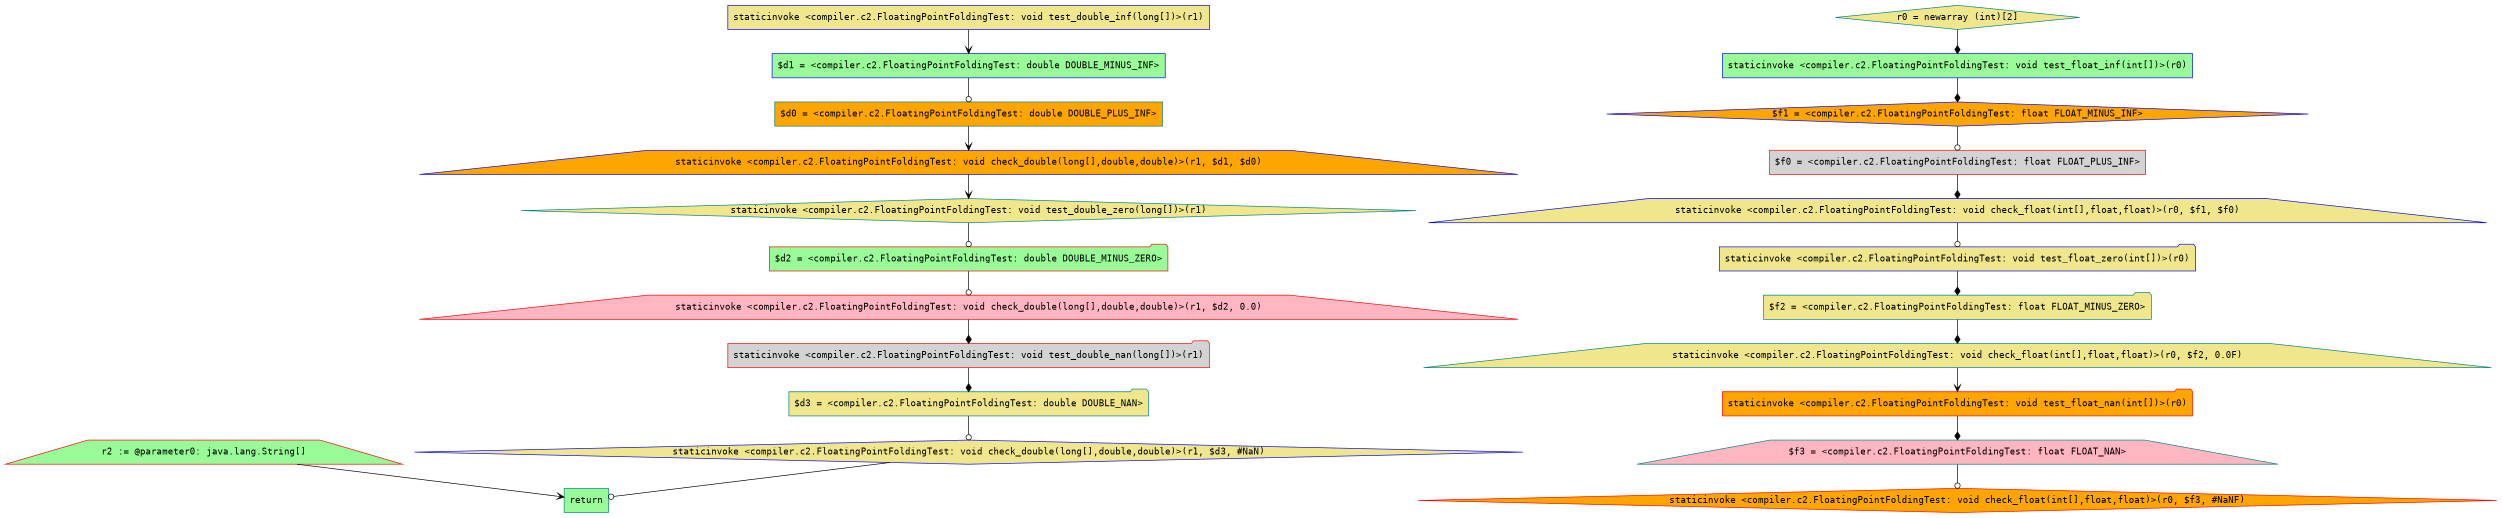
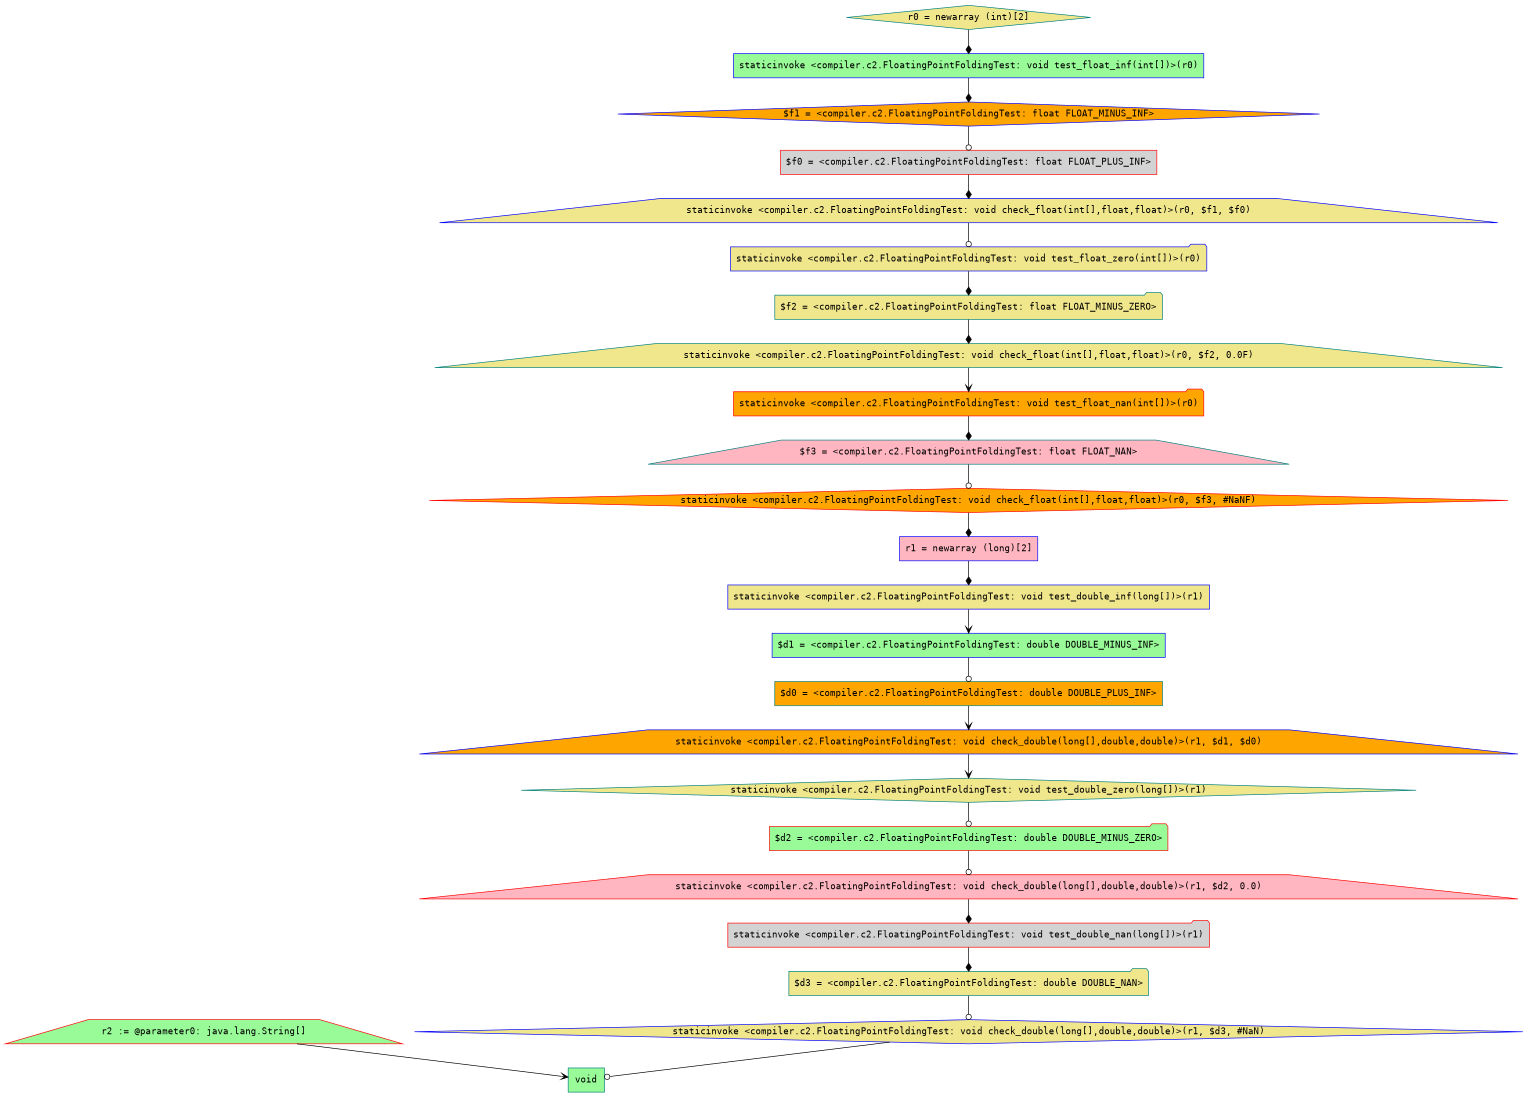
  digraph {
    fontname="DejaVu Sans Mono"
    node [color=blue fillcolor=khaki fontname="DejaVu Sans Mono" shape=box style=filled]
    edge [arrowhead=diamond fontname="DejaVu Sans Mono"]
    "r2 := @parameter0: java.lang.String[]" [color=red fillcolor=palegreen shape=trapezium]
-   return [color=teal fillcolor=palegreen]
+   return [color=teal fillcolor=palegreen label=void]
    "r0 = newarray (int)[2]" [color=teal shape=diamond]
    "staticinvoke <compiler.c2.FloatingPointFoldingTest: void test_float_inf(int[])>(r0)" [fillcolor=palegreen]
    "$f1 = <compiler.c2.FloatingPointFoldingTest: float FLOAT_MINUS_INF>" [fillcolor=orange shape=diamond]
    "$f0 = <compiler.c2.FloatingPointFoldingTest: float FLOAT_PLUS_INF>" [color=red fillcolor=lightgrey]
    "staticinvoke <compiler.c2.FloatingPointFoldingTest: void check_float(int[],float,float)>(r0, $f1, $f0)" [shape=trapezium]
    "staticinvoke <compiler.c2.FloatingPointFoldingTest: void test_float_zero(int[])>(r0)" [shape=folder]
    "$f2 = <compiler.c2.FloatingPointFoldingTest: float FLOAT_MINUS_ZERO>" [color=teal shape=folder]
    "staticinvoke <compiler.c2.FloatingPointFoldingTest: void check_float(int[],float,float)>(r0, $f2, 0.0F)" [color=teal shape=trapezium]
    "staticinvoke <compiler.c2.FloatingPointFoldingTest: void test_float_nan(int[])>(r0)" [color=red fillcolor=orange shape=folder]
    "$f3 = <compiler.c2.FloatingPointFoldingTest: float FLOAT_NAN>" [color=teal fillcolor=lightpink shape=trapezium]
    "staticinvoke <compiler.c2.FloatingPointFoldingTest: void check_float(int[],float,float)>(r0, $f3, #NaNF)" [color=red fillcolor=orange shape=diamond]
+   "r1 = newarray (long)[2]" [fillcolor=lightpink]
    "staticinvoke <compiler.c2.FloatingPointFoldingTest: void test_double_inf(long[])>(r1)"
    "$d1 = <compiler.c2.FloatingPointFoldingTest: double DOUBLE_MINUS_INF>" [fillcolor=palegreen]
    "$d0 = <compiler.c2.FloatingPointFoldingTest: double DOUBLE_PLUS_INF>" [color=teal fillcolor=orange]
    "staticinvoke <compiler.c2.FloatingPointFoldingTest: void check_double(long[],double,double)>(r1, $d1, $d0)" [fillcolor=orange shape=trapezium]
    "staticinvoke <compiler.c2.FloatingPointFoldingTest: void test_double_zero(long[])>(r1)" [color=teal shape=diamond]
    "$d2 = <compiler.c2.FloatingPointFoldingTest: double DOUBLE_MINUS_ZERO>" [color=red fillcolor=palegreen shape=folder]
    "staticinvoke <compiler.c2.FloatingPointFoldingTest: void check_double(long[],double,double)>(r1, $d2, 0.0)" [color=red fillcolor=lightpink shape=trapezium]
    "staticinvoke <compiler.c2.FloatingPointFoldingTest: void test_double_nan(long[])>(r1)" [color=red fillcolor=lightgrey shape=folder]
    "$d3 = <compiler.c2.FloatingPointFoldingTest: double DOUBLE_NAN>" [color=teal shape=folder]
    "staticinvoke <compiler.c2.FloatingPointFoldingTest: void check_double(long[],double,double)>(r1, $d3, #NaN)" [shape=diamond]
    "r2 := @parameter0: java.lang.String[]" -> return [arrowhead=vee]
    "r0 = newarray (int)[2]" -> "staticinvoke <compiler.c2.FloatingPointFoldingTest: void test_float_inf(int[])>(r0)"
    "staticinvoke <compiler.c2.FloatingPointFoldingTest: void test_float_inf(int[])>(r0)" -> "$f1 = <compiler.c2.FloatingPointFoldingTest: float FLOAT_MINUS_INF>"
    "$f1 = <compiler.c2.FloatingPointFoldingTest: float FLOAT_MINUS_INF>" -> "$f0 = <compiler.c2.FloatingPointFoldingTest: float FLOAT_PLUS_INF>" [arrowhead=odot]
    "$f0 = <compiler.c2.FloatingPointFoldingTest: float FLOAT_PLUS_INF>" -> "staticinvoke <compiler.c2.FloatingPointFoldingTest: void check_float(int[],float,float)>(r0, $f1, $f0)"
    "staticinvoke <compiler.c2.FloatingPointFoldingTest: void check_float(int[],float,float)>(r0, $f1, $f0)" -> "staticinvoke <compiler.c2.FloatingPointFoldingTest: void test_float_zero(int[])>(r0)" [arrowhead=odot]
    "staticinvoke <compiler.c2.FloatingPointFoldingTest: void test_float_zero(int[])>(r0)" -> "$f2 = <compiler.c2.FloatingPointFoldingTest: float FLOAT_MINUS_ZERO>"
    "$f2 = <compiler.c2.FloatingPointFoldingTest: float FLOAT_MINUS_ZERO>" -> "staticinvoke <compiler.c2.FloatingPointFoldingTest: void check_float(int[],float,float)>(r0, $f2, 0.0F)"
    "staticinvoke <compiler.c2.FloatingPointFoldingTest: void check_float(int[],float,float)>(r0, $f2, 0.0F)" -> "staticinvoke <compiler.c2.FloatingPointFoldingTest: void test_float_nan(int[])>(r0)" [arrowhead=vee]
    "staticinvoke <compiler.c2.FloatingPointFoldingTest: void test_float_nan(int[])>(r0)" -> "$f3 = <compiler.c2.FloatingPointFoldingTest: float FLOAT_NAN>"
    "$f3 = <compiler.c2.FloatingPointFoldingTest: float FLOAT_NAN>" -> "staticinvoke <compiler.c2.FloatingPointFoldingTest: void check_float(int[],float,float)>(r0, $f3, #NaNF)" [arrowhead=odot]
+   "staticinvoke <compiler.c2.FloatingPointFoldingTest: void check_float(int[],float,float)>(r0, $f3, #NaNF)" -> "r1 = newarray (long)[2]"
+   "r1 = newarray (long)[2]" -> "staticinvoke <compiler.c2.FloatingPointFoldingTest: void test_double_inf(long[])>(r1)"
    "staticinvoke <compiler.c2.FloatingPointFoldingTest: void test_double_inf(long[])>(r1)" -> "$d1 = <compiler.c2.FloatingPointFoldingTest: double DOUBLE_MINUS_INF>" [arrowhead=vee]
    "$d1 = <compiler.c2.FloatingPointFoldingTest: double DOUBLE_MINUS_INF>" -> "$d0 = <compiler.c2.FloatingPointFoldingTest: double DOUBLE_PLUS_INF>" [arrowhead=odot]
    "$d0 = <compiler.c2.FloatingPointFoldingTest: double DOUBLE_PLUS_INF>" -> "staticinvoke <compiler.c2.FloatingPointFoldingTest: void check_double(long[],double,double)>(r1, $d1, $d0)" [arrowhead=vee]
    "staticinvoke <compiler.c2.FloatingPointFoldingTest: void check_double(long[],double,double)>(r1, $d1, $d0)" -> "staticinvoke <compiler.c2.FloatingPointFoldingTest: void test_double_zero(long[])>(r1)" [arrowhead=vee]
    "staticinvoke <compiler.c2.FloatingPointFoldingTest: void test_double_zero(long[])>(r1)" -> "$d2 = <compiler.c2.FloatingPointFoldingTest: double DOUBLE_MINUS_ZERO>" [arrowhead=odot]
    "$d2 = <compiler.c2.FloatingPointFoldingTest: double DOUBLE_MINUS_ZERO>" -> "staticinvoke <compiler.c2.FloatingPointFoldingTest: void check_double(long[],double,double)>(r1, $d2, 0.0)" [arrowhead=odot]
    "staticinvoke <compiler.c2.FloatingPointFoldingTest: void check_double(long[],double,double)>(r1, $d2, 0.0)" -> "staticinvoke <compiler.c2.FloatingPointFoldingTest: void test_double_nan(long[])>(r1)"
    "staticinvoke <compiler.c2.FloatingPointFoldingTest: void test_double_nan(long[])>(r1)" -> "$d3 = <compiler.c2.FloatingPointFoldingTest: double DOUBLE_NAN>"
    "$d3 = <compiler.c2.FloatingPointFoldingTest: double DOUBLE_NAN>" -> "staticinvoke <compiler.c2.FloatingPointFoldingTest: void check_double(long[],double,double)>(r1, $d3, #NaN)" [arrowhead=odot]
    "staticinvoke <compiler.c2.FloatingPointFoldingTest: void check_double(long[],double,double)>(r1, $d3, #NaN)" -> return [arrowhead=odot]
  }
